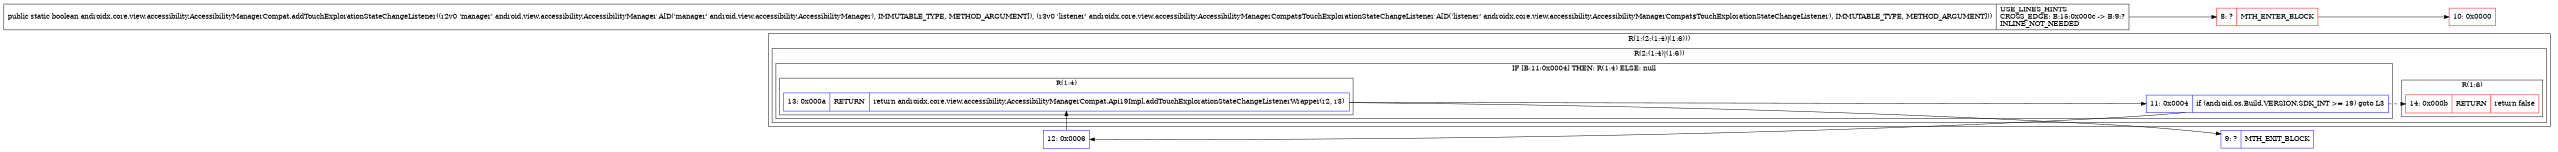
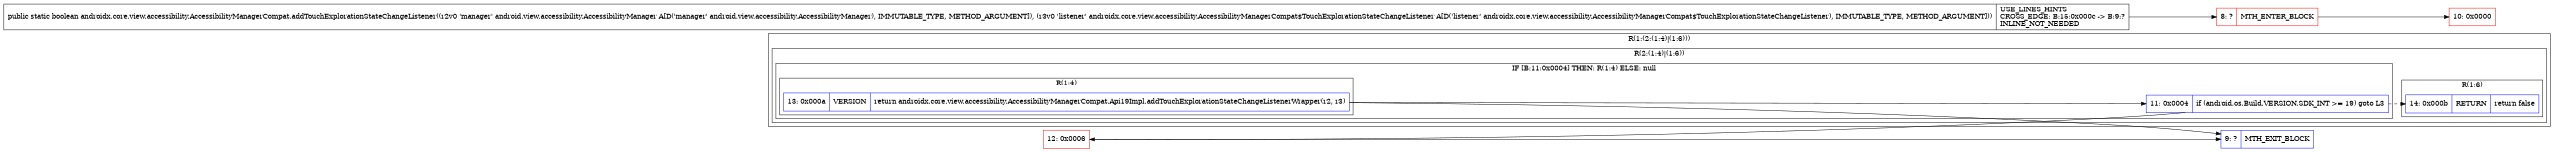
  digraph {
    rankdir=LR
    node [color=blue shape=record]
-   n1 [label="{13\:\ 0x000a|RETURN\l|return androidx.core.view.accessibility.AccessibilityManagerCompat.Api19Impl.addTouchExplorationStateChangeListenerWrapper(r2, r3)\l}"]
+   n1 [label="{13\:\ 0x000a|VERSION\l|return androidx.core.view.accessibility.AccessibilityManagerCompat.Api19Impl.addTouchExplorationStateChangeListenerWrapper(r2, r3)\l}"]
    n2 [label="{11\:\ 0x0004|if (android.os.Build.VERSION.SDK_INT \>= 19) goto L3\l}"]
-   n3 [color=red label="{14\:\ 0x000b|RETURN\l|return false\l}"]
+   n3 [label="{14\:\ 0x000b|RETURN\l|return false\l}"]
    n4 [label="{9\:\ ?|MTH_EXIT_BLOCK\l}"]
-   n5 [label="{12\:\ 0x0006}"]
+   n5 [color=red label="{12\:\ 0x0006}"]
    n6 [color=red label="{8\:\ ?|MTH_ENTER_BLOCK\l}"]
    n7 [color=red label="{10\:\ 0x0000}"]
    n8 [label="{public static boolean androidx.core.view.accessibility.AccessibilityManagerCompat.addTouchExplorationStateChangeListener((r2v0 'manager' android.view.accessibility.AccessibilityManager A[D('manager' android.view.accessibility.AccessibilityManager), IMMUTABLE_TYPE, METHOD_ARGUMENT]), (r3v0 'listener' androidx.core.view.accessibility.AccessibilityManagerCompat$TouchExplorationStateChangeListener A[D('listener' androidx.core.view.accessibility.AccessibilityManagerCompat$TouchExplorationStateChangeListener), IMMUTABLE_TYPE, METHOD_ARGUMENT]))  | USE_LINES_HINTS\lCROSS_EDGE: B:15:0x000c \-\> B:9:?\lINLINE_NOT_NEEDED\l}" color=""]
    subgraph cluster_1 {
      label="R(1:(2:(1:4)|(1:6)))"
      subgraph cluster_2 {
        label="R(2:(1:4)|(1:6))"
        subgraph cluster_3 {
          label="IF [B:11:0x0004] THEN: R(1:4) ELSE: null"
          n2
          subgraph cluster_4 {
            label="R(1:4)"
            n1
          }
        }
        subgraph cluster_5 {
          label="R(1:6)"
          n3
        }
      }
    }
    n1 -> n2
    n1 -> n4
    n2 -> n3 [style=dashed]
    n2 -> n5
-   n5 -> n1
+   n5 -> n4
    n6 -> n7
    n8 -> n6
  }
